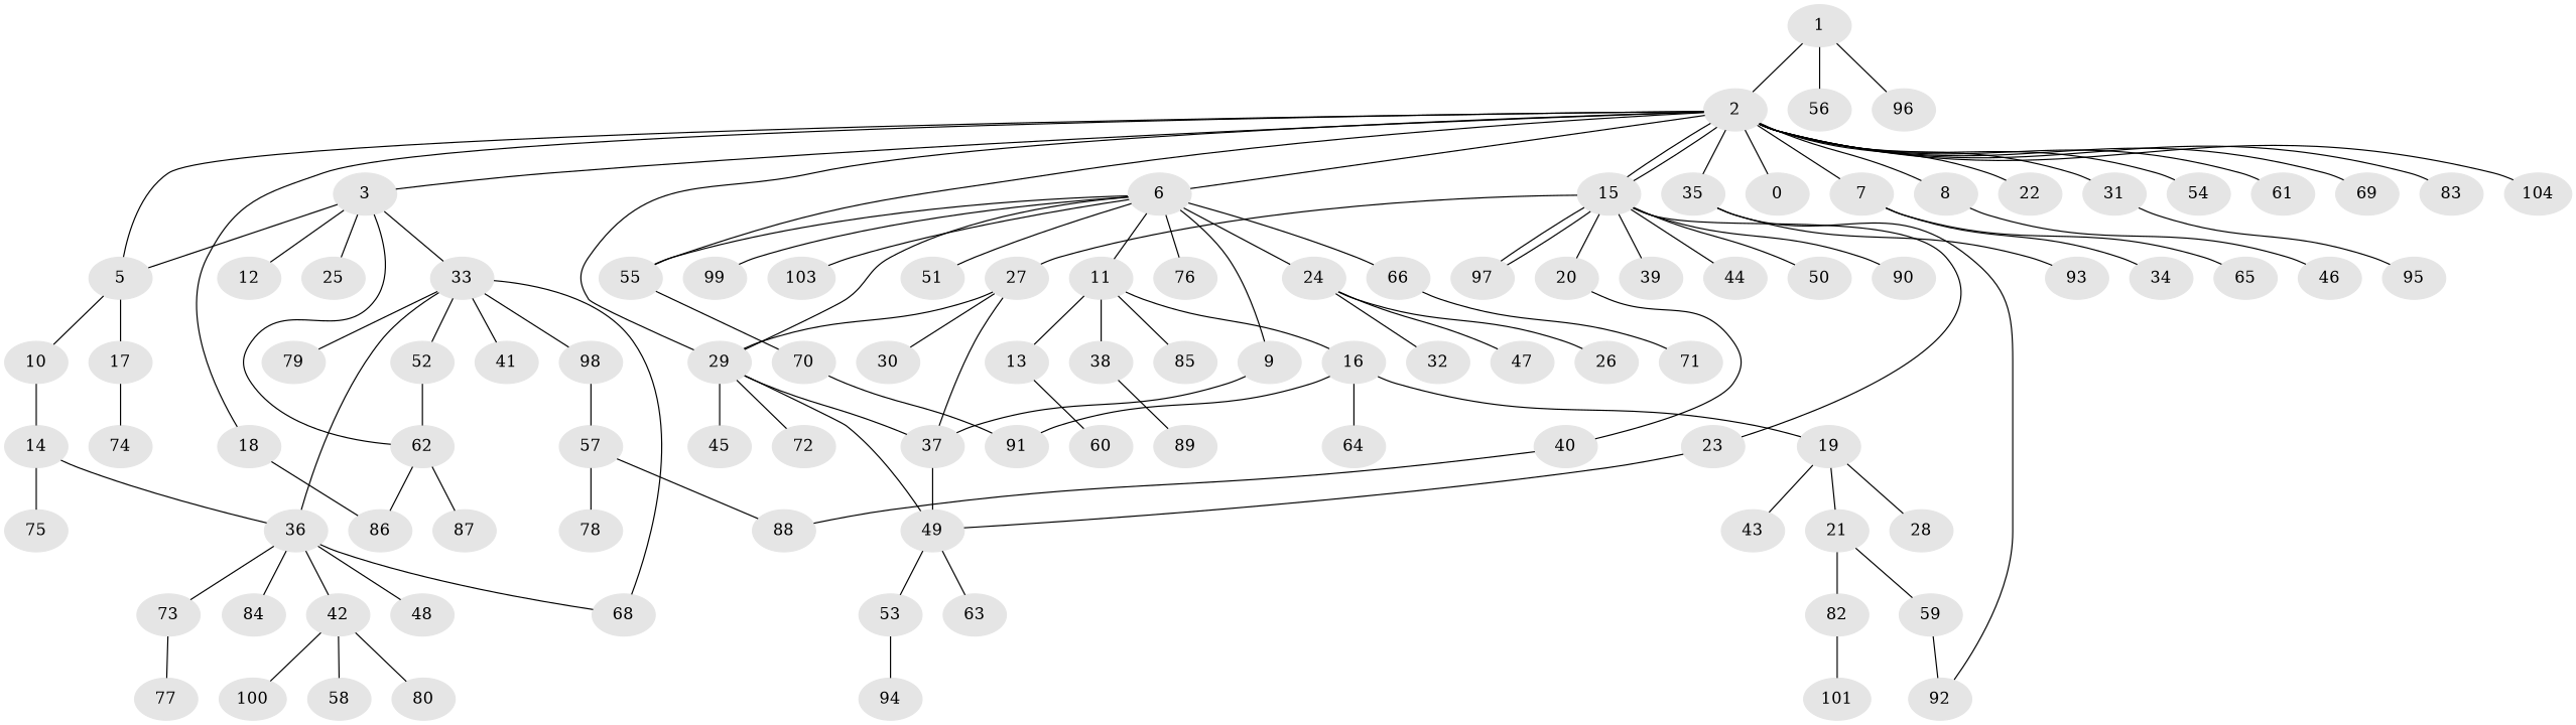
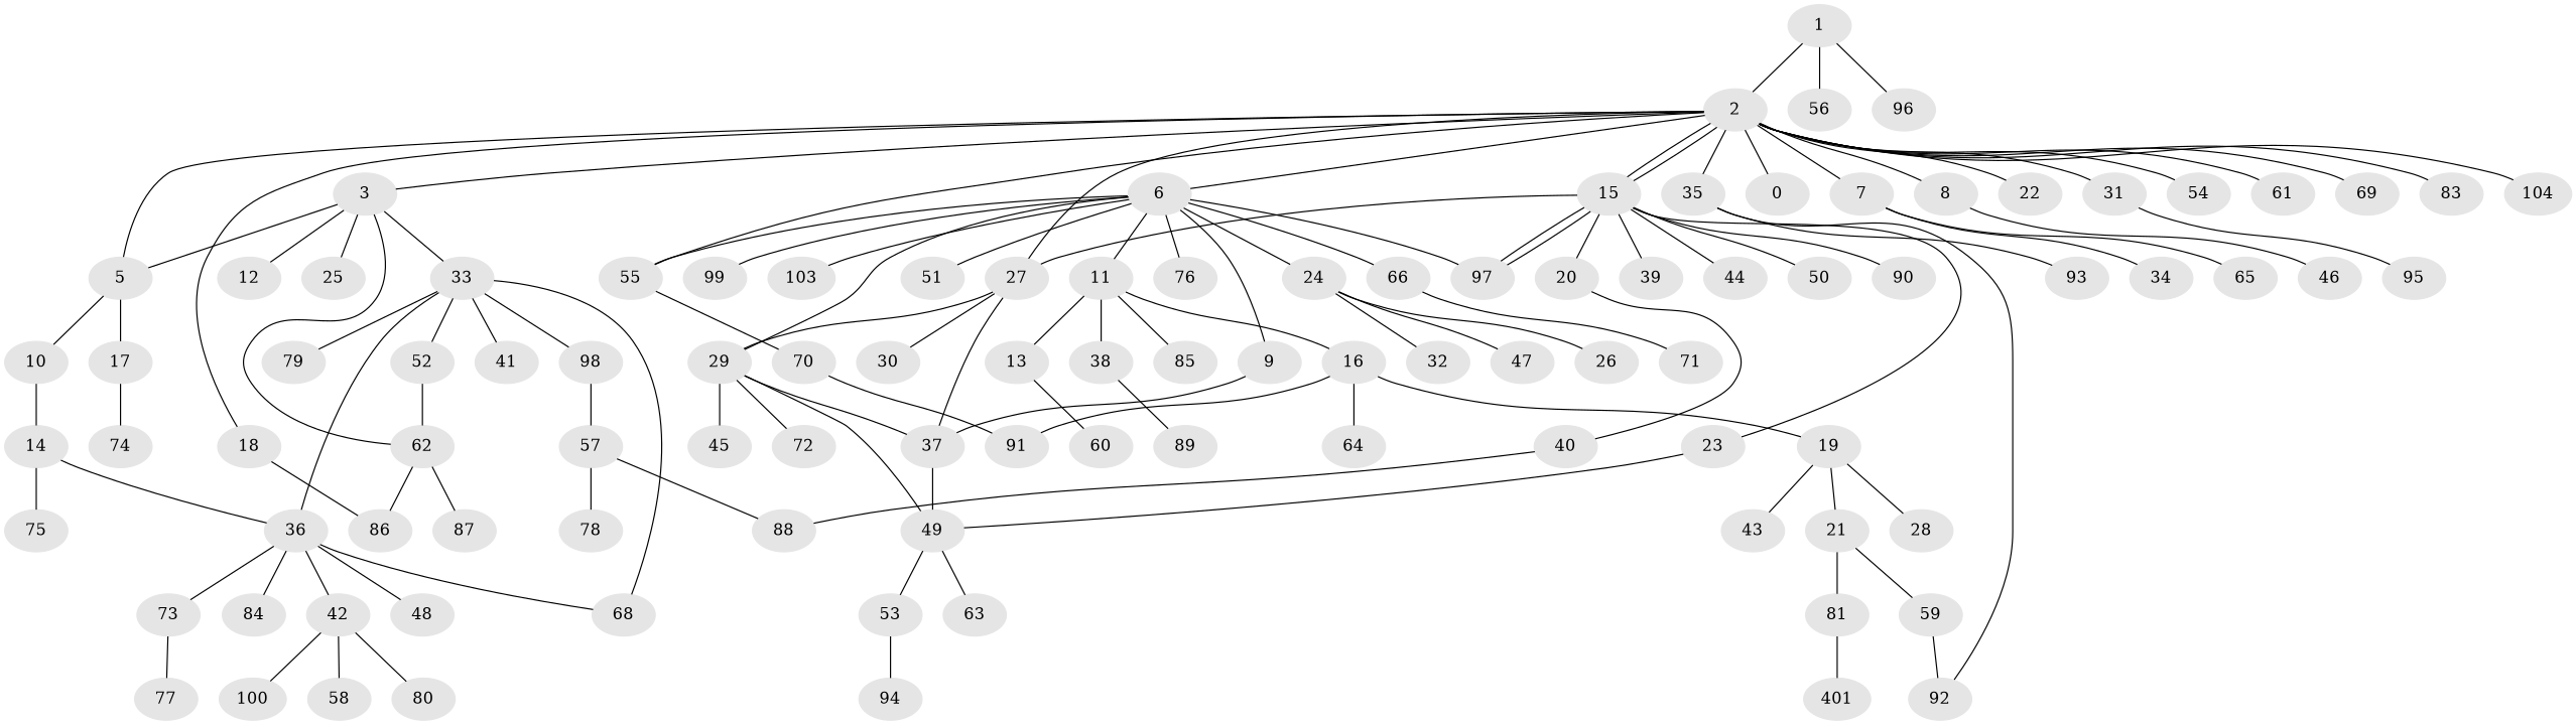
  graph {
    node [color=gray90 style=filled]
    1
    2
    56
    96
    3
    n6 [label=0]
    5
    6
    7
    8
    15
    18
    22
    27
    31
    35
    54
    55
    61
    69
    83
    n22 [label=104]
    12
    25
    33
    62
    10
    17
    9
    11
    24
    29
    51
    66
    76
    97
    99
    103
    34
    65
    46
    20
    23
    39
    44
    50
    90
    86
    37
    30
    95
    92
    93
    70
    36
    41
    52
    68
    79
    98
    57
    88
    78
    87
    14
    74
    13
    16
    38
    85
    26
    32
    47
    49
    45
    72
    71
    75
    60
    19
    64
    91
    89
    42
    48
    73
    84
    40
    21
    28
    43
    59
-   81 [label=82]
-   101
+   81
+   101 [label=401]
    53
    63
    58
    80
    100
    77
    94
    1 -- 2
    1 -- 56
    1 -- 96
    2 -- 3
    2 -- n6
    2 -- 5
    2 -- 6
    2 -- 7
    2 -- 8
    2 -- 15
    2 -- 15
    2 -- 18
    2 -- 22
-   2 -- 29
+   2 -- 27
    2 -- 31
    2 -- 35
    2 -- 54
    2 -- 55
    2 -- 61
    2 -- 69
    2 -- 83
    2 -- n22
    3 -- 5
    3 -- 12
    3 -- 25
    3 -- 33
    3 -- 62
    5 -- 10
    5 -- 17
    6 -- 55
    6 -- 9
    6 -- 11
    6 -- 24
    6 -- 29
    6 -- 51
    6 -- 66
    6 -- 76
+   6 -- 97
    6 -- 99
    6 -- 103
    7 -- 34
    7 -- 65
    8 -- 46
    15 -- 27
    15 -- 97
    15 -- 97
    15 -- 20
    15 -- 23
    15 -- 39
    15 -- 44
    15 -- 50
    15 -- 90
    18 -- 86
    27 -- 29
    27 -- 37
    27 -- 30
    31 -- 95
    35 -- 92
    35 -- 93
    55 -- 70
    33 -- 36
    33 -- 41
    33 -- 52
    33 -- 68
    33 -- 79
    33 -- 98
    62 -- 86
    62 -- 87
    10 -- 14
    17 -- 74
    9 -- 37
    11 -- 13
    11 -- 16
    11 -- 38
    11 -- 85
    24 -- 26
    24 -- 32
    24 -- 47
    29 -- 37
    29 -- 49
    29 -- 45
    29 -- 72
    66 -- 71
    20 -- 40
    23 -- 49
    37 -- 49
    70 -- 91
    36 -- 68
    36 -- 42
    36 -- 48
    36 -- 73
    36 -- 84
    52 -- 62
    98 -- 57
    57 -- 88
    57 -- 78
    14 -- 36
    14 -- 75
    13 -- 60
    16 -- 19
    16 -- 64
    16 -- 91
    38 -- 89
    49 -- 53
    49 -- 63
    19 -- 21
    19 -- 28
    19 -- 43
    42 -- 58
    42 -- 80
    42 -- 100
    73 -- 77
    40 -- 88
    21 -- 59
    21 -- 81
    59 -- 92
    81 -- 101
    53 -- 94
  }
